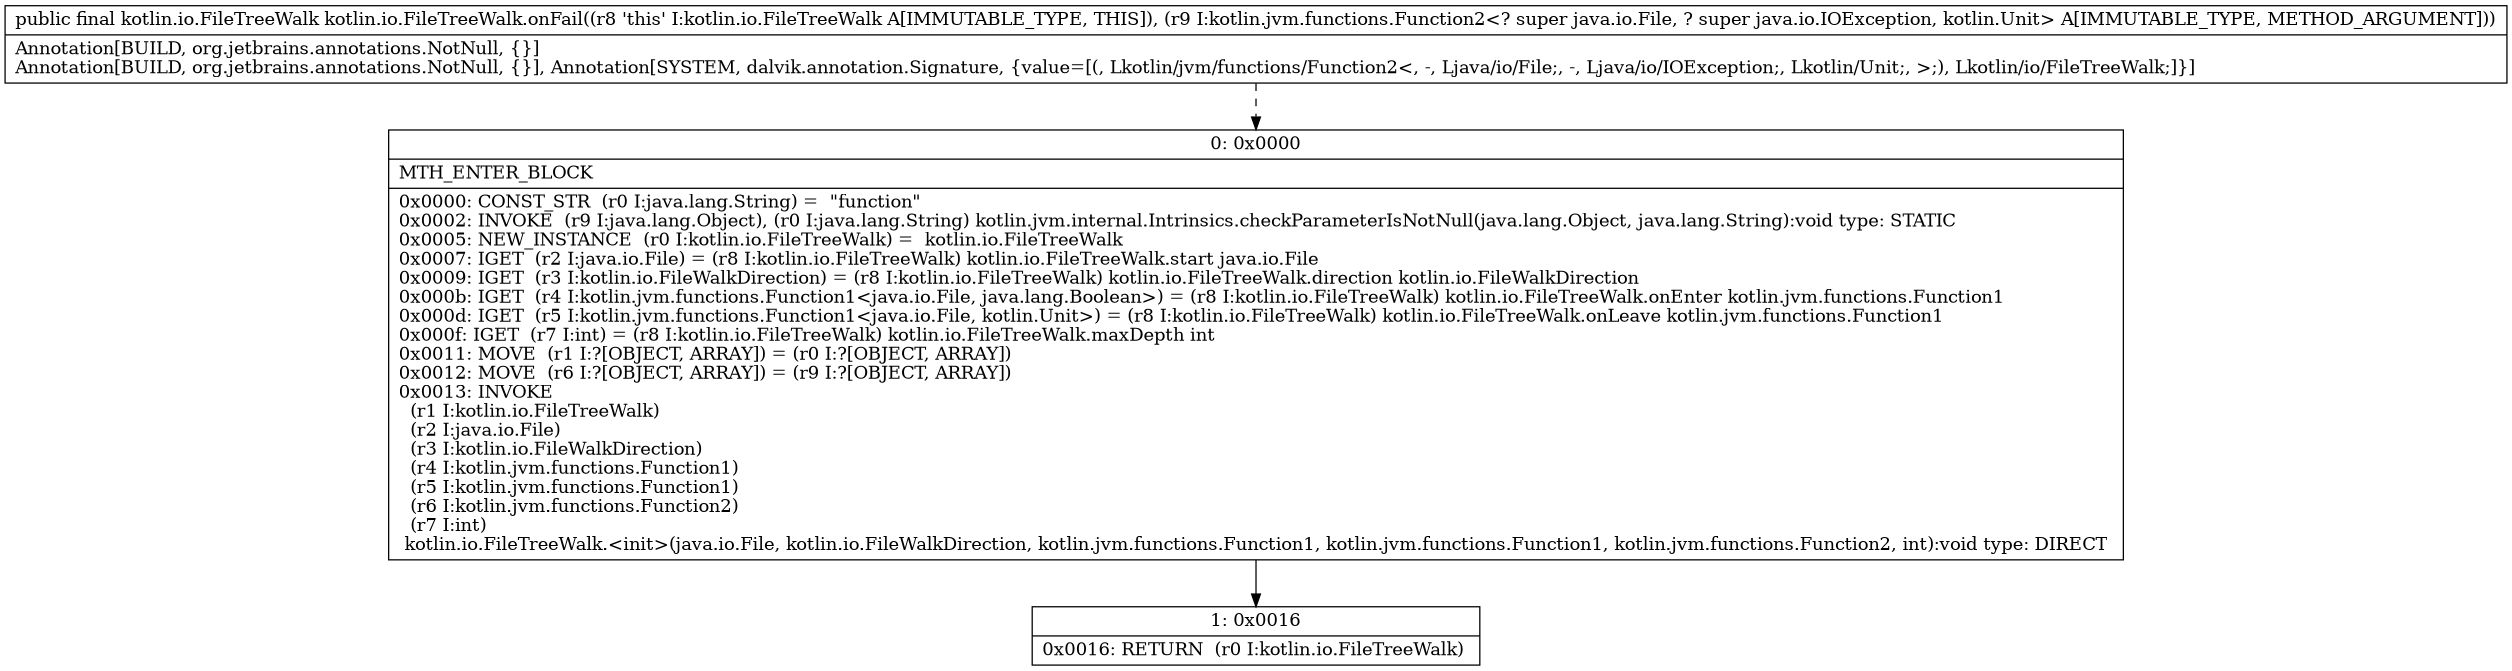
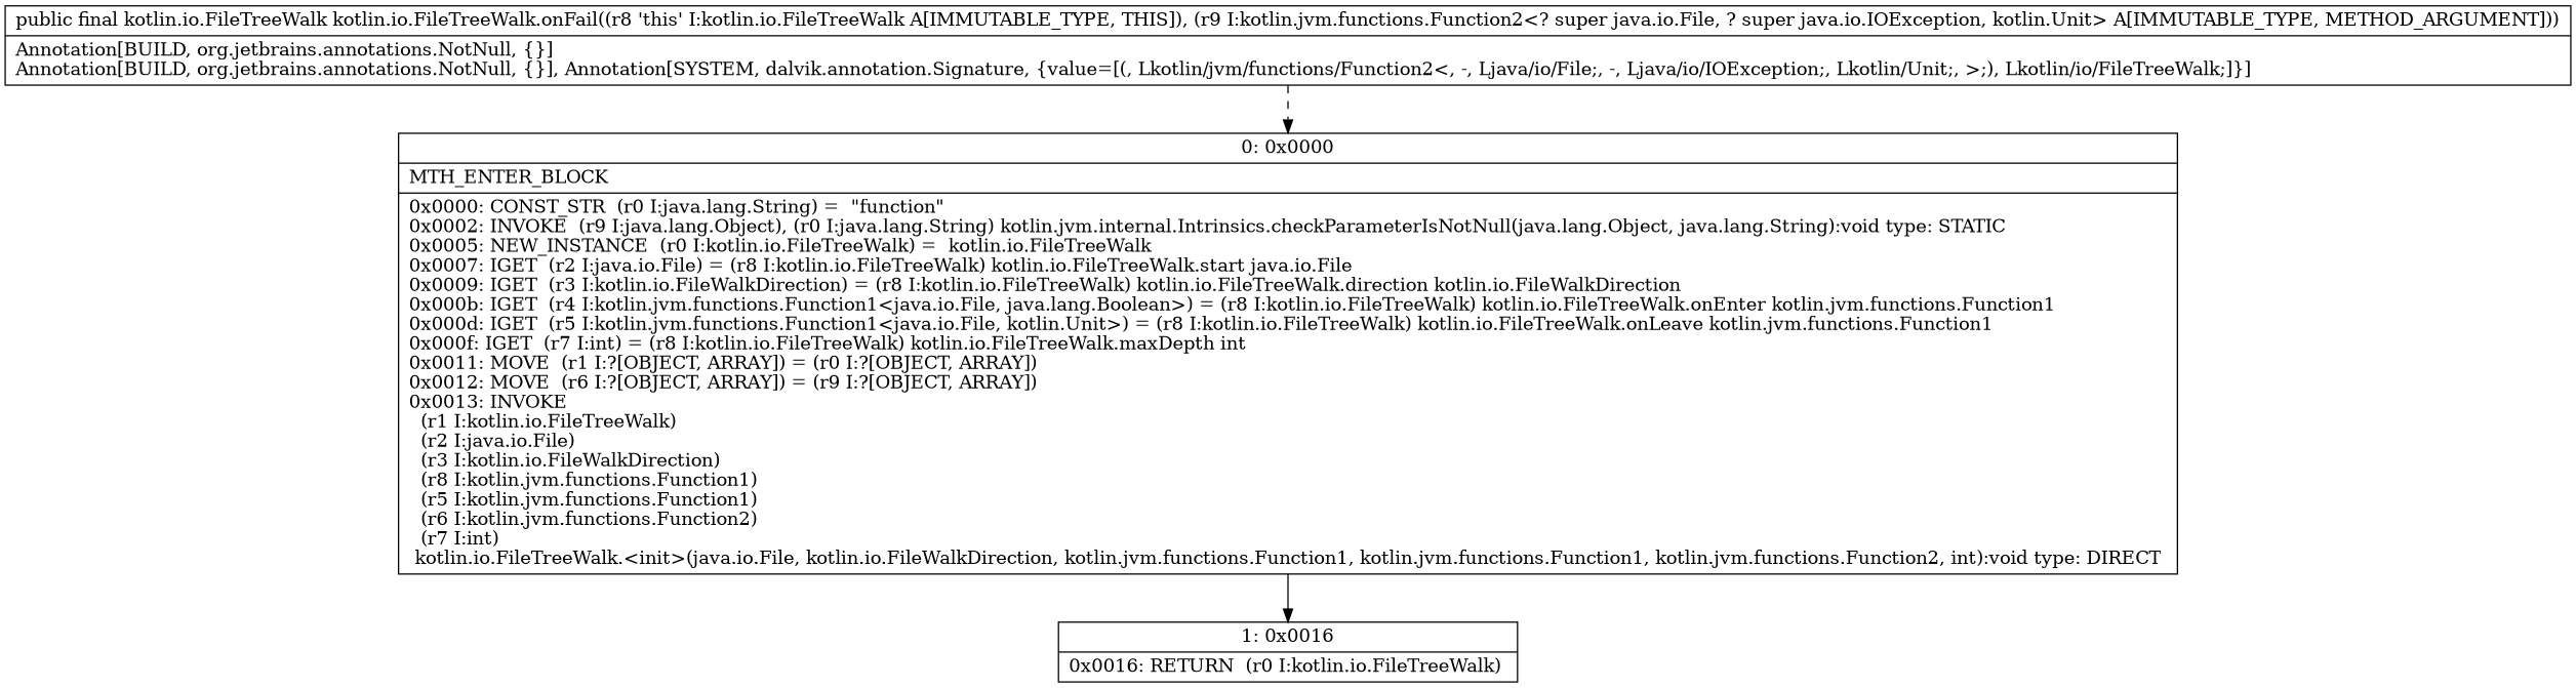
  digraph {
    node [shape=record]
-   n1 [label="{0\:\ 0x0000|MTH_ENTER_BLOCK\l|0x0000: CONST_STR  (r0 I:java.lang.String) =  \"function\" \l0x0002: INVOKE  (r9 I:java.lang.Object), (r0 I:java.lang.String) kotlin.jvm.internal.Intrinsics.checkParameterIsNotNull(java.lang.Object, java.lang.String):void type: STATIC \l0x0005: NEW_INSTANCE  (r0 I:kotlin.io.FileTreeWalk) =  kotlin.io.FileTreeWalk \l0x0007: IGET  (r2 I:java.io.File) = (r8 I:kotlin.io.FileTreeWalk) kotlin.io.FileTreeWalk.start java.io.File \l0x0009: IGET  (r3 I:kotlin.io.FileWalkDirection) = (r8 I:kotlin.io.FileTreeWalk) kotlin.io.FileTreeWalk.direction kotlin.io.FileWalkDirection \l0x000b: IGET  (r4 I:kotlin.jvm.functions.Function1\<java.io.File, java.lang.Boolean\>) = (r8 I:kotlin.io.FileTreeWalk) kotlin.io.FileTreeWalk.onEnter kotlin.jvm.functions.Function1 \l0x000d: IGET  (r5 I:kotlin.jvm.functions.Function1\<java.io.File, kotlin.Unit\>) = (r8 I:kotlin.io.FileTreeWalk) kotlin.io.FileTreeWalk.onLeave kotlin.jvm.functions.Function1 \l0x000f: IGET  (r7 I:int) = (r8 I:kotlin.io.FileTreeWalk) kotlin.io.FileTreeWalk.maxDepth int \l0x0011: MOVE  (r1 I:?[OBJECT, ARRAY]) = (r0 I:?[OBJECT, ARRAY]) \l0x0012: MOVE  (r6 I:?[OBJECT, ARRAY]) = (r9 I:?[OBJECT, ARRAY]) \l0x0013: INVOKE  \l  (r1 I:kotlin.io.FileTreeWalk)\l  (r2 I:java.io.File)\l  (r3 I:kotlin.io.FileWalkDirection)\l  (r4 I:kotlin.jvm.functions.Function1)\l  (r5 I:kotlin.jvm.functions.Function1)\l  (r6 I:kotlin.jvm.functions.Function2)\l  (r7 I:int)\l kotlin.io.FileTreeWalk.\<init\>(java.io.File, kotlin.io.FileWalkDirection, kotlin.jvm.functions.Function1, kotlin.jvm.functions.Function1, kotlin.jvm.functions.Function2, int):void type: DIRECT \l}"]
+   n1 [label="{0\:\ 0x0000|MTH_ENTER_BLOCK\l|0x0000: CONST_STR  (r0 I:java.lang.String) =  \"function\" \l0x0002: INVOKE  (r9 I:java.lang.Object), (r0 I:java.lang.String) kotlin.jvm.internal.Intrinsics.checkParameterIsNotNull(java.lang.Object, java.lang.String):void type: STATIC \l0x0005: NEW_INSTANCE  (r0 I:kotlin.io.FileTreeWalk) =  kotlin.io.FileTreeWalk \l0x0007: IGET  (r2 I:java.io.File) = (r8 I:kotlin.io.FileTreeWalk) kotlin.io.FileTreeWalk.start java.io.File \l0x0009: IGET  (r3 I:kotlin.io.FileWalkDirection) = (r8 I:kotlin.io.FileTreeWalk) kotlin.io.FileTreeWalk.direction kotlin.io.FileWalkDirection \l0x000b: IGET  (r4 I:kotlin.jvm.functions.Function1\<java.io.File, java.lang.Boolean\>) = (r8 I:kotlin.io.FileTreeWalk) kotlin.io.FileTreeWalk.onEnter kotlin.jvm.functions.Function1 \l0x000d: IGET  (r5 I:kotlin.jvm.functions.Function1\<java.io.File, kotlin.Unit\>) = (r8 I:kotlin.io.FileTreeWalk) kotlin.io.FileTreeWalk.onLeave kotlin.jvm.functions.Function1 \l0x000f: IGET  (r7 I:int) = (r8 I:kotlin.io.FileTreeWalk) kotlin.io.FileTreeWalk.maxDepth int \l0x0011: MOVE  (r1 I:?[OBJECT, ARRAY]) = (r0 I:?[OBJECT, ARRAY]) \l0x0012: MOVE  (r6 I:?[OBJECT, ARRAY]) = (r9 I:?[OBJECT, ARRAY]) \l0x0013: INVOKE  \l  (r1 I:kotlin.io.FileTreeWalk)\l  (r2 I:java.io.File)\l  (r3 I:kotlin.io.FileWalkDirection)\l  (r8 I:kotlin.jvm.functions.Function1)\l  (r5 I:kotlin.jvm.functions.Function1)\l  (r6 I:kotlin.jvm.functions.Function2)\l  (r7 I:int)\l kotlin.io.FileTreeWalk.\<init\>(java.io.File, kotlin.io.FileWalkDirection, kotlin.jvm.functions.Function1, kotlin.jvm.functions.Function1, kotlin.jvm.functions.Function2, int):void type: DIRECT \l}"]
    n2 [label="{1\:\ 0x0016|0x0016: RETURN  (r0 I:kotlin.io.FileTreeWalk) \l}"]
    n3 [label="{public final kotlin.io.FileTreeWalk kotlin.io.FileTreeWalk.onFail((r8 'this' I:kotlin.io.FileTreeWalk A[IMMUTABLE_TYPE, THIS]), (r9 I:kotlin.jvm.functions.Function2\<? super java.io.File, ? super java.io.IOException, kotlin.Unit\> A[IMMUTABLE_TYPE, METHOD_ARGUMENT]))  | Annotation[BUILD, org.jetbrains.annotations.NotNull, \{\}]\lAnnotation[BUILD, org.jetbrains.annotations.NotNull, \{\}], Annotation[SYSTEM, dalvik.annotation.Signature, \{value=[(, Lkotlin\/jvm\/functions\/Function2\<, \-, Ljava\/io\/File;, \-, Ljava\/io\/IOException;, Lkotlin\/Unit;, \>;), Lkotlin\/io\/FileTreeWalk;]\}]\l}"]
    n1 -> n2 [style=solid]
    n3 -> n1 [style=dashed]
  }
